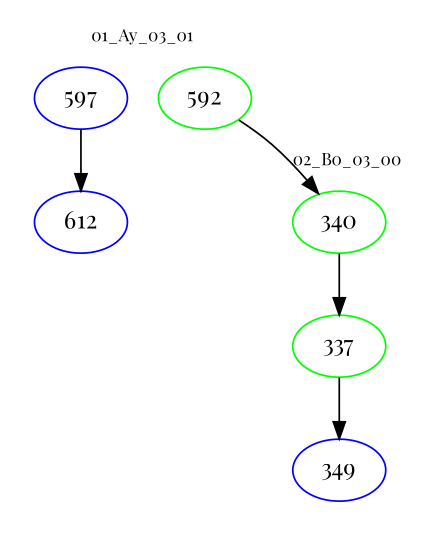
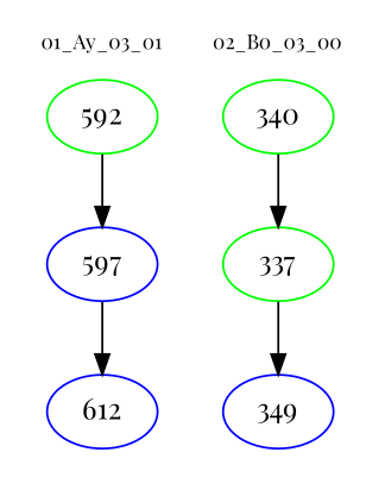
  digraph {
    fontname="Playfair Display"
    node [color=green fontname="Playfair Display"]
    edge [color=black fontname="Playfair Display"]
    n1 [label=592]
    n2 [color=blue label=597]
    n3 [color=blue label=612]
    n4 [label=340]
    n5 [label=337]
    n6 [color=blue label=349]
    subgraph cluster_1 {
      color=white
      fontsize=10
      label="01_Ay_03_01"
      n1
      n2
      n3
    }
    subgraph cluster_2 {
      color=white
      fontsize=10
      label="02_B0_03_00"
      n4
      n5
      n6
    }
-   n1 -> n4
+   n1 -> n2
    n2 -> n3
    n4 -> n5
    n5 -> n6
  }
